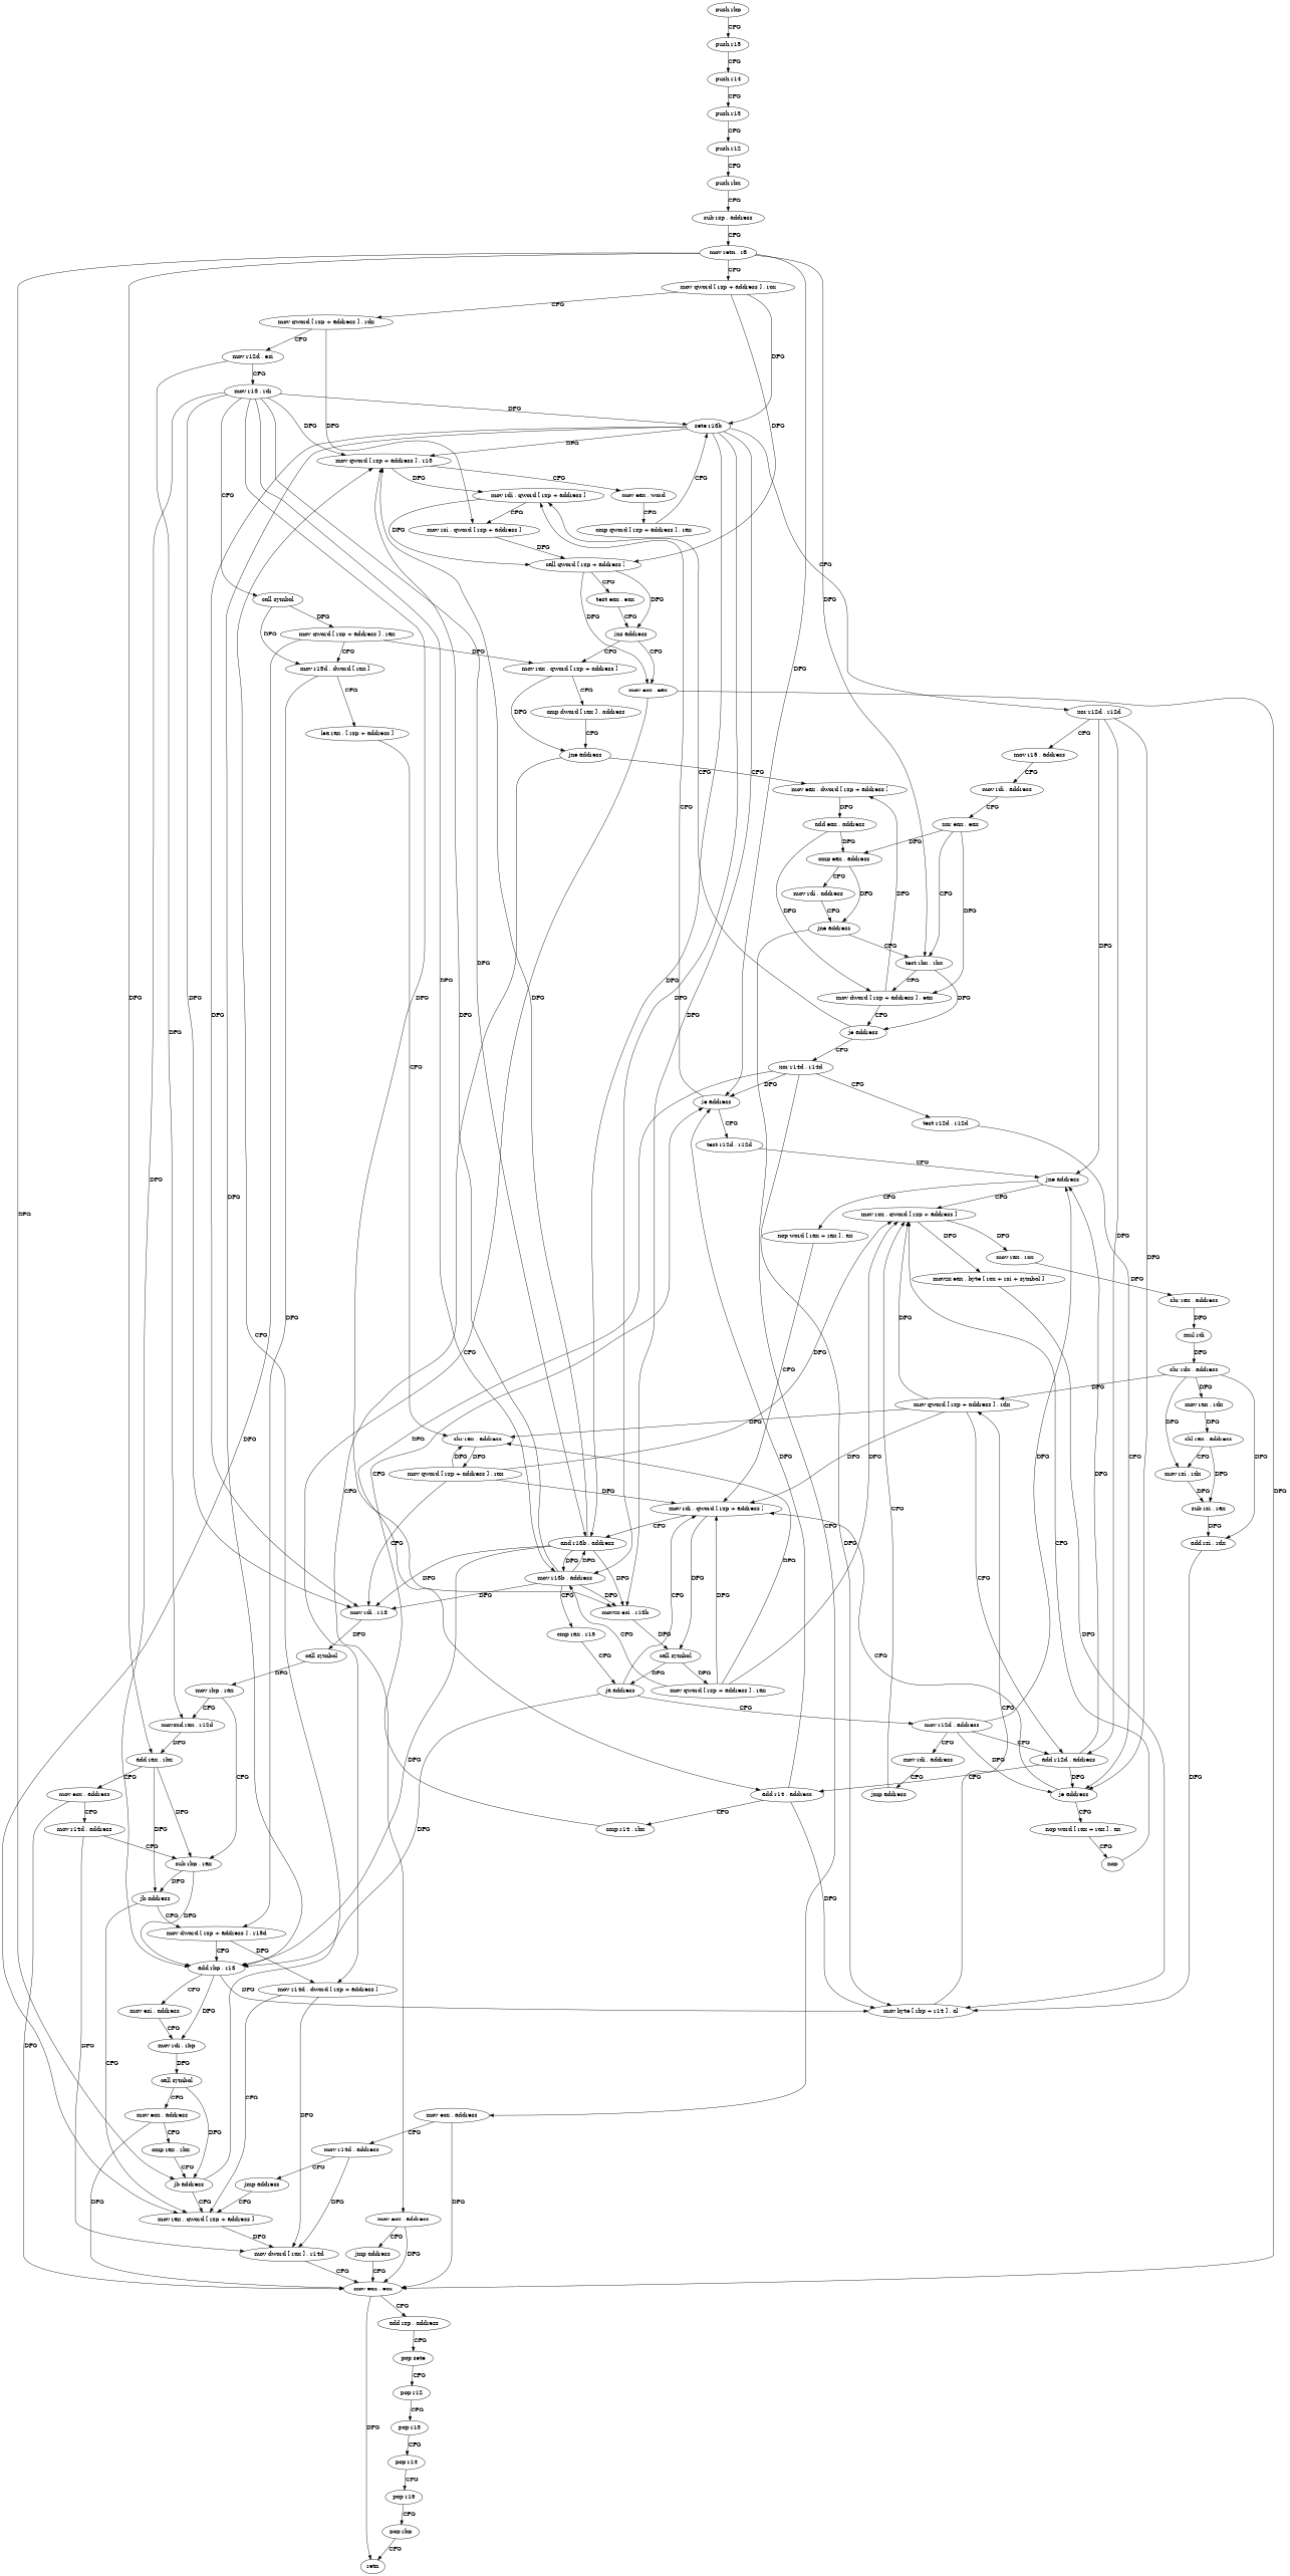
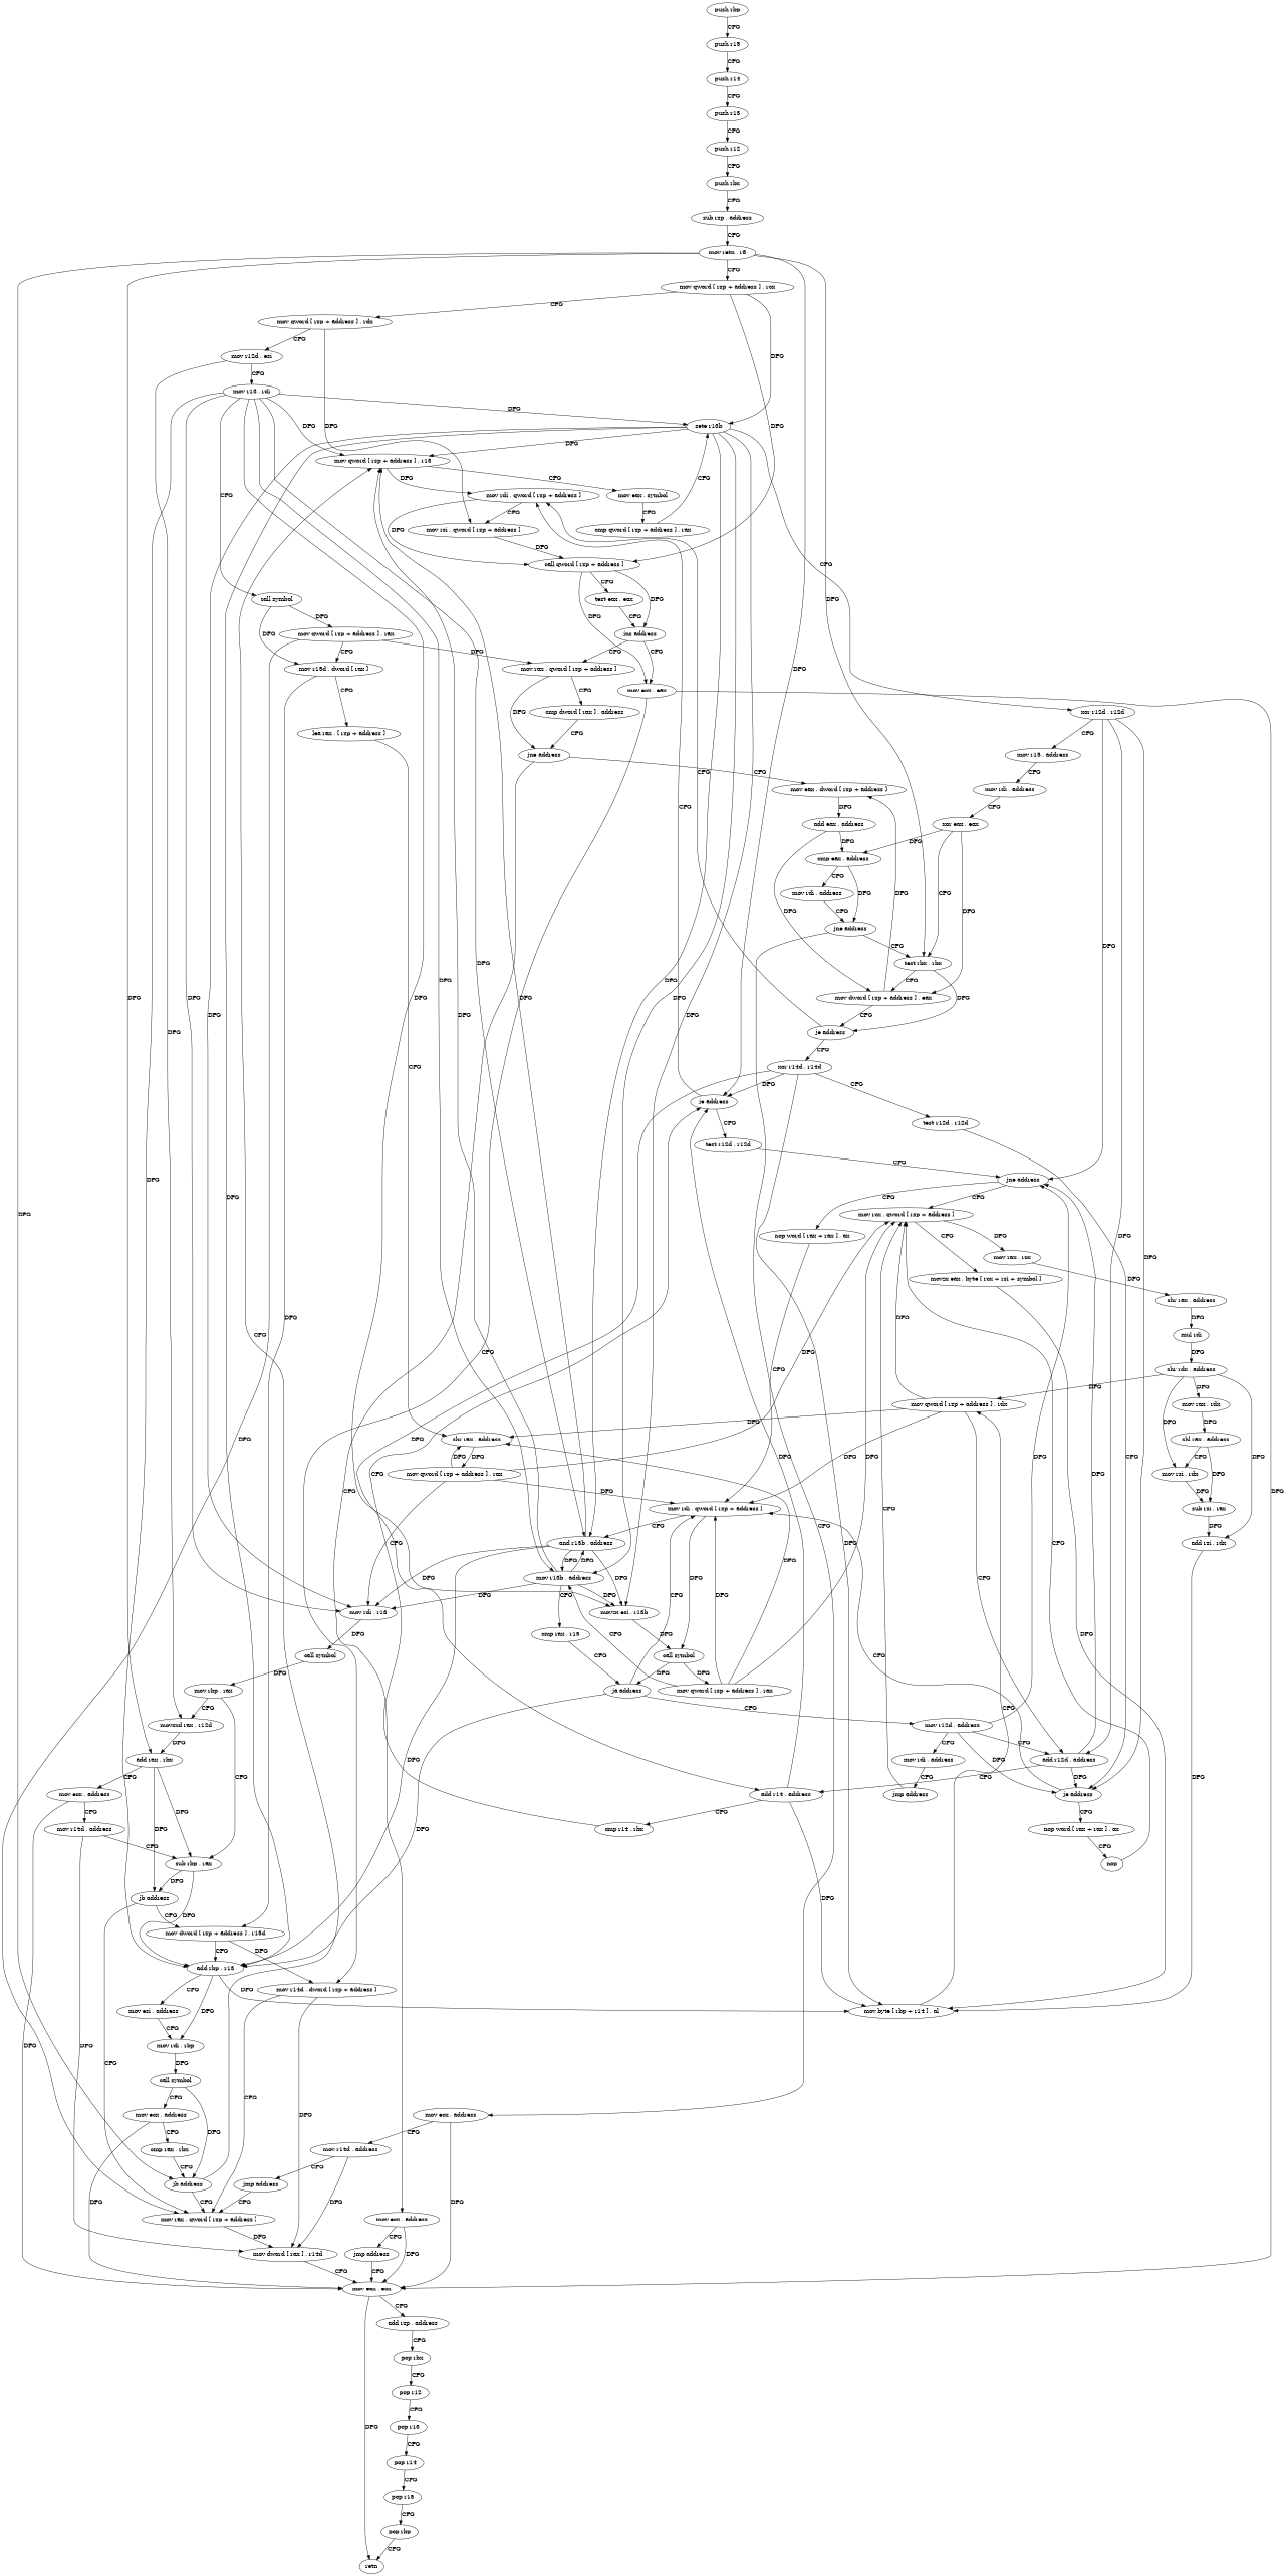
  digraph {
    n1 [label="push rbp"]
    n2 [label="push r15"]
    n3 [label="push r14"]
    n4 [label="push r13"]
    n5 [label="push r12"]
    n6 [label="push rbx"]
    n7 [label="sub rsp , address"]
    n8 [label="mov retn , r8"]
    n9 [label="mov qword [ rsp + address ] , rcx"]
    n10 [label="add rax , rbx"]
    n11 [label="jb address"]
    n12 [label="test rbx , rbx"]
    n13 [label="je address"]
    n14 [label="mov qword [ rsp + address ] , rdx"]
    n15 [label="sete r13b"]
    n16 [label="call qword [ rsp + address ]"]
    n17 [label="sub rbp , rax"]
    n18 [label="mov ecx , address"]
    n19 [label="jb address"]
    n20 [label="mov qword [ rsp + address ] , r13"]
    n21 [label="mov rax , qword [ rsp + address ]"]
    n22 [label="mov dword [ rsp + address ] , eax"]
    n23 [label="je address"]
    n24 [label="mov rdi , qword [ rsp + address ]"]
    n25 [label="test r12d , r12d"]
    n26 [label="mov r12d , esi"]
    n27 [label="mov rsi , qword [ rsp + address ]"]
    n28 [label="mov rdi , r13"]
    n29 [label="add rbp , r13"]
    n30 [label="and r13b , address"]
    n31 [label="movzx esi , r13b"]
    n32 [label="mov r13b , address"]
    n33 [label="xor r12d , r12d"]
    n34 [label="test eax , eax"]
    n35 [label="jns address"]
    n36 [label="mov ecx , eax"]
    n37 [label="mov r13 , rdi"]
    n38 [label="movsxd rax , r12d"]
    n39 [label="call symbol"]
    n40 [label="mov qword [ rsp + address ] , rax"]
    n41 [label="mov r15d , dword [ rax ]"]
    n42 [label="call symbol"]
    n43 [label="mov esi , address"]
    n44 [label="mov rdi , rbp"]
    n45 [label="mov byte [ rbp + r14 ] , al"]
-   n46 [label="mov eax , word"]
+   n46 [label="mov eax , symbol"]
    n47 [label="call symbol"]
    n48 [label="cmp rax , r15"]
    n49 [label="mov rax , qword [ rsp + address ]"]
    n50 [label="lea rax , [ rsp + address ]"]
    n51 [label="mov dword [ rsp + address ] , r15d"]
    n52 [label="mov dword [ rax ] , r14d"]
    n53 [label="cmp dword [ rax ] , address"]
    n54 [label="jne address"]
    n55 [label="shr rax , address"]
    n56 [label="mov r14d , dword [ rsp + address ]"]
    n57 [label="mov qword [ rsp + address ] , rax"]
    n58 [label="mov rdi , qword [ rsp + address ]"]
    n59 [label="mov rcx , qword [ rsp + address ]"]
    n60 [label="mov rax , rcx"]
    n61 [label="movzx eax , byte [ rcx + rsi + symbol ]"]
    n62 [label="mov rbp , rax"]
    n63 [label="mov r14d , address"]
    n64 [label="mov eax , ecx"]
    n65 [label="add rsp , address"]
    n66 [label=retn]
-   n67 [label="pop sete"]
+   n67 [label="pop rbx"]
    n68 [label="call symbol"]
    n69 [label="mov qword [ rsp + address ] , rdx"]
    n70 [label="mov ecx , address"]
    n71 [label="cmp rax , rbx"]
    n72 [label="cmp qword [ rsp + address ] , rax"]
    n73 [label="mov r15 , address"]
    n74 [label="je address"]
    n75 [label="jne address"]
    n76 [label="add r12d , address"]
    n77 [label="mov rdi , address"]
    n78 [label="nop word [ rax + rax ] , ax"]
    n79 [label="nop word [ rax + rax ] , ax"]
    n80 [label="add r14 , address"]
    n81 [label="xor eax , eax"]
    n82 [label="cmp eax , address"]
    n83 [label="mov rdi , address"]
    n84 [label="jne address"]
    n85 [label="mov eax , dword [ rsp + address ]"]
    n86 [label="xor r14d , r14d"]
    n87 [label="mov ecx , address"]
    n88 [label="test r12d , r12d"]
    n89 [label="cmp r14 , rbx"]
    n90 [label=nop]
    n91 [label="mov qword [ rsp + address ] , rax"]
    n92 [label="ja address"]
    n93 [label="jmp address"]
    n94 [label="add eax , address"]
    n95 [label="mov r12d , address"]
    n96 [label="mov rdi , address"]
    n97 [label="jmp address"]
    n98 [label="shr rax , address"]
    n99 [label="mov ecx , address"]
    n100 [label="mov r14d , address"]
    n101 [label="jmp address"]
    n102 [label="pop r12"]
    n103 [label="pop r13"]
    n104 [label="pop r14"]
    n105 [label="pop r15"]
    n106 [label="pop rbp"]
    n107 [label="mul rdi"]
    n108 [label="shr rdx , address"]
    n109 [label="mov rax , rdx"]
    n110 [label="mov rsi , rdx"]
    n111 [label="add rsi , rdx"]
    n112 [label="shl rax , address"]
    n113 [label="sub rsi , rax"]
    n1 -> n2 [label=CFG]
    n2 -> n3 [label=CFG]
    n3 -> n4 [label=CFG]
    n4 -> n5 [label=CFG]
    n5 -> n6 [label=CFG]
    n6 -> n7 [label=CFG]
    n7 -> n8 [label=CFG]
    n8 -> n9 [label=CFG]
    n8 -> n10 [label=DFG]
    n8 -> n11 [label=DFG]
    n8 -> n12 [label=DFG]
    n8 -> n13 [label=DFG]
    n9 -> n14 [label=CFG]
    n9 -> n15 [label=DFG]
    n9 -> n16 [label=DFG]
    n10 -> n17 [label=DFG]
    n10 -> n18 [label=CFG]
    n10 -> n19 [label=DFG]
    n11 -> n20 [label=CFG]
    n11 -> n21 [label=CFG]
    n12 -> n22 [label=CFG]
    n12 -> n23 [label=DFG]
    n13 -> n24 [label=CFG]
    n13 -> n25 [label=CFG]
    n14 -> n26 [label=CFG]
    n14 -> n27 [label=DFG]
    n15 -> n20 [label=DFG]
    n15 -> n28 [label=DFG]
    n15 -> n29 [label=DFG]
    n15 -> n30 [label=DFG]
    n15 -> n31 [label=DFG]
    n15 -> n32 [label=DFG]
    n15 -> n33 [label=CFG]
    n16 -> n34 [label=CFG]
    n16 -> n35 [label=DFG]
    n16 -> n36 [label=DFG]
    n17 -> n19 [label=DFG]
    n17 -> n29 [label=DFG]
    n18 -> n63 [label=CFG]
    n18 -> n64 [label=DFG]
    n19 -> n21 [label=CFG]
    n19 -> n51 [label=CFG]
    n20 -> n24 [label=DFG]
    n20 -> n46 [label=CFG]
    n21 -> n52 [label=DFG]
    n22 -> n23 [label=CFG]
    n22 -> n85 [label=DFG]
    n23 -> n24 [label=CFG]
    n23 -> n86 [label=CFG]
    n24 -> n16 [label=DFG]
    n24 -> n27 [label=CFG]
    n25 -> n75 [label=CFG]
    n26 -> n37 [label=CFG]
    n26 -> n38 [label=DFG]
    n27 -> n16 [label=DFG]
    n28 -> n42 [label=DFG]
    n29 -> n43 [label=CFG]
    n29 -> n44 [label=DFG]
    n29 -> n45 [label=DFG]
    n30 -> n20 [label=DFG]
    n30 -> n28 [label=DFG]
    n30 -> n29 [label=DFG]
    n30 -> n31 [label=DFG]
    n30 -> n32 [label=DFG]
    n31 -> n47 [label=DFG]
    n32 -> n20 [label=DFG]
    n32 -> n28 [label=DFG]
    n32 -> n30 [label=DFG]
    n32 -> n31 [label=DFG]
    n32 -> n48 [label=CFG]
    n33 -> n73 [label=CFG]
    n33 -> n74 [label=DFG]
    n33 -> n75 [label=DFG]
    n33 -> n76 [label=DFG]
    n34 -> n35 [label=CFG]
    n35 -> n36 [label=CFG]
    n35 -> n49 [label=CFG]
    n36 -> n56 [label=CFG]
    n36 -> n64 [label=DFG]
    n37 -> n15 [label=DFG]
    n37 -> n20 [label=DFG]
    n37 -> n28 [label=DFG]
    n37 -> n29 [label=DFG]
    n37 -> n30 [label=DFG]
    n37 -> n31 [label=DFG]
    n37 -> n32 [label=DFG]
    n37 -> n39 [label=CFG]
    n38 -> n10 [label=DFG]
    n39 -> n40 [label=DFG]
    n39 -> n41 [label=DFG]
    n40 -> n21 [label=DFG]
    n40 -> n41 [label=CFG]
    n40 -> n49 [label=DFG]
    n41 -> n50 [label=CFG]
    n41 -> n51 [label=DFG]
    n42 -> n62 [label=DFG]
    n43 -> n44 [label=CFG]
    n44 -> n68 [label=DFG]
    n45 -> n69 [label=CFG]
    n46 -> n72 [label=CFG]
    n47 -> n91 [label=DFG]
    n47 -> n92 [label=DFG]
    n48 -> n92 [label=CFG]
    n49 -> n53 [label=CFG]
    n49 -> n54 [label=DFG]
    n50 -> n55 [label=CFG]
    n51 -> n29 [label=CFG]
    n51 -> n56 [label=DFG]
    n52 -> n64 [label=CFG]
    n53 -> n54 [label=CFG]
    n54 -> n85 [label=CFG]
    n54 -> n87 [label=CFG]
    n55 -> n57 [label=DFG]
    n56 -> n21 [label=CFG]
    n56 -> n52 [label=DFG]
    n57 -> n28 [label=CFG]
    n57 -> n55 [label=DFG]
    n57 -> n58 [label=DFG]
    n57 -> n59 [label=DFG]
    n58 -> n30 [label=CFG]
    n58 -> n47 [label=DFG]
    n59 -> n60 [label=DFG]
-   n59 -> n61 [label=DFG]
+   n59 -> n61 [label=CFG]
    n60 -> n98 [label=DFG]
    n61 -> n45 [label=DFG]
    n62 -> n17 [label=CFG]
    n62 -> n38 [label=CFG]
    n63 -> n17 [label=CFG]
    n63 -> n52 [label=DFG]
    n64 -> n65 [label=CFG]
    n64 -> n66 [label=DFG]
    n65 -> n67 [label=CFG]
    n67 -> n102 [label=CFG]
    n68 -> n11 [label=DFG]
    n68 -> n70 [label=CFG]
    n69 -> n55 [label=DFG]
    n69 -> n58 [label=DFG]
    n69 -> n59 [label=DFG]
    n69 -> n76 [label=CFG]
    n70 -> n64 [label=DFG]
    n70 -> n71 [label=CFG]
    n71 -> n11 [label=CFG]
    n72 -> n15 [label=CFG]
    n73 -> n77 [label=CFG]
    n74 -> n58 [label=CFG]
    n74 -> n78 [label=CFG]
    n75 -> n59 [label=CFG]
    n75 -> n79 [label=CFG]
    n76 -> n74 [label=DFG]
    n76 -> n75 [label=DFG]
    n76 -> n80 [label=CFG]
    n77 -> n81 [label=CFG]
    n78 -> n90 [label=CFG]
    n79 -> n58 [label=CFG]
    n80 -> n13 [label=DFG]
    n80 -> n45 [label=DFG]
    n80 -> n89 [label=CFG]
    n81 -> n12 [label=CFG]
    n81 -> n22 [label=DFG]
    n81 -> n82 [label=DFG]
    n82 -> n83 [label=CFG]
    n82 -> n84 [label=DFG]
    n83 -> n84 [label=CFG]
    n84 -> n12 [label=CFG]
    n84 -> n99 [label=CFG]
    n85 -> n94 [label=DFG]
    n86 -> n13 [label=DFG]
    n86 -> n45 [label=DFG]
    n86 -> n80 [label=DFG]
    n86 -> n88 [label=CFG]
    n87 -> n64 [label=DFG]
    n87 -> n93 [label=CFG]
    n88 -> n74 [label=CFG]
    n89 -> n13 [label=CFG]
    n90 -> n59 [label=CFG]
    n91 -> n32 [label=CFG]
    n91 -> n55 [label=DFG]
    n91 -> n58 [label=DFG]
    n91 -> n59 [label=DFG]
    n92 -> n29 [label=DFG]
    n92 -> n58 [label=CFG]
    n92 -> n95 [label=CFG]
    n93 -> n64 [label=CFG]
    n94 -> n22 [label=DFG]
    n94 -> n82 [label=DFG]
    n95 -> n74 [label=DFG]
    n95 -> n75 [label=DFG]
    n95 -> n76 [label=CFG]
    n95 -> n96 [label=CFG]
    n96 -> n97 [label=CFG]
    n97 -> n59 [label=CFG]
    n98 -> n107 [label=DFG]
    n99 -> n64 [label=DFG]
    n99 -> n100 [label=CFG]
    n100 -> n52 [label=DFG]
    n100 -> n101 [label=CFG]
    n101 -> n21 [label=CFG]
    n102 -> n103 [label=CFG]
    n103 -> n104 [label=CFG]
    n104 -> n105 [label=CFG]
    n105 -> n106 [label=CFG]
    n106 -> n66 [label=CFG]
    n107 -> n108 [label=DFG]
    n108 -> n69 [label=DFG]
    n108 -> n109 [label=DFG]
    n108 -> n110 [label=DFG]
    n108 -> n111 [label=DFG]
    n109 -> n112 [label=DFG]
    n110 -> n113 [label=DFG]
    n111 -> n45 [label=DFG]
    n112 -> n110 [label=CFG]
    n112 -> n113 [label=DFG]
    n113 -> n111 [label=DFG]
  }
